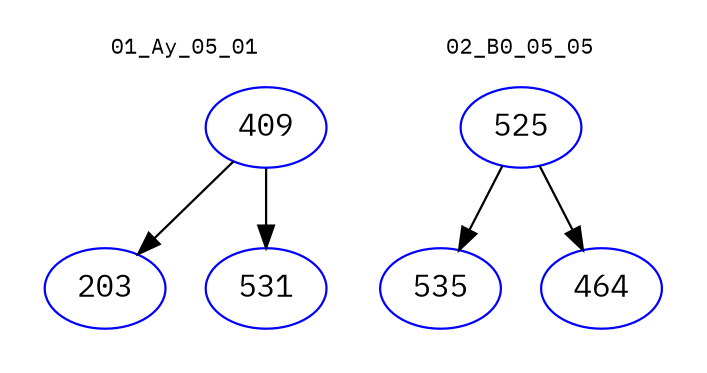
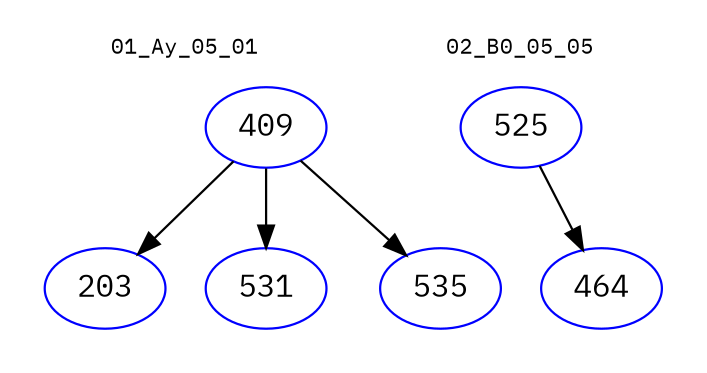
  digraph {
    fontname="IBM Plex Mono"
    node [color=blue fontname="IBM Plex Mono"]
    edge [color=black fontname="IBM Plex Mono"]
    n1 [label=409]
    n2 [label=203]
    n3 [label=531]
    n4 [label=525]
    n5 [label=464]
    n6 [label=535]
    subgraph cluster_1 {
      color=white
      fontsize=10
      label="01_Ay_05_01"
      n1
      n2
      n3
    }
    subgraph cluster_2 {
      color=white
      fontsize=10
      label="02_B0_05_05"
      n4
      n5
      n6
    }
    n1 -> n2
    n1 -> n3
    n4 -> n5
-   n4 -> n6
+   n1 -> n6
  }
